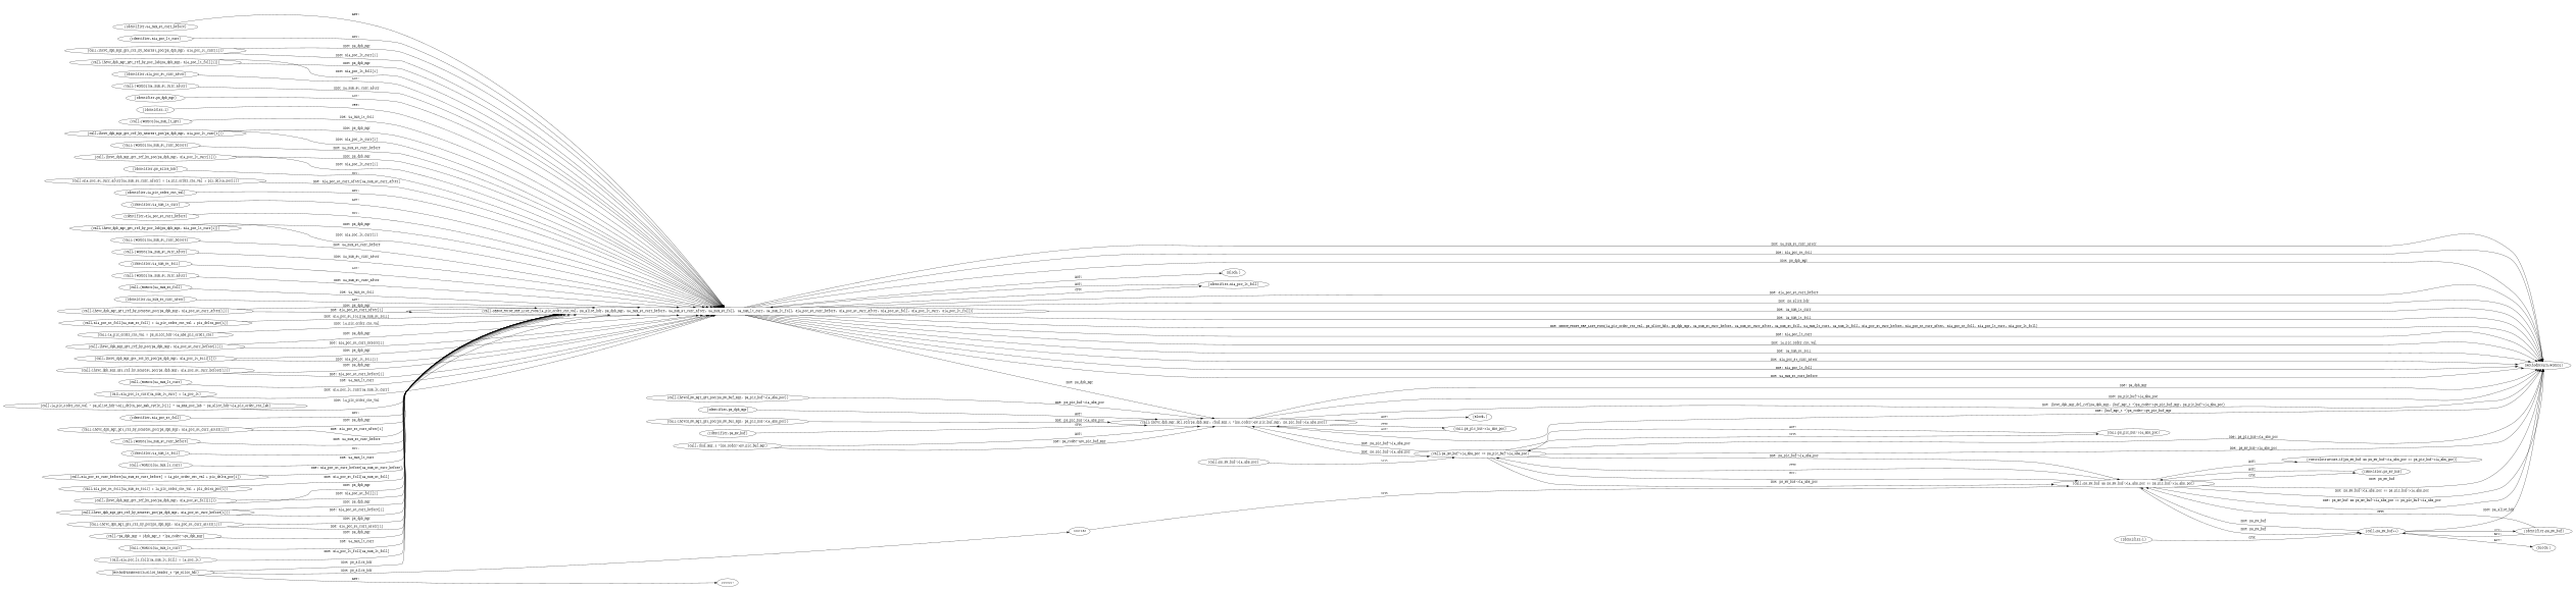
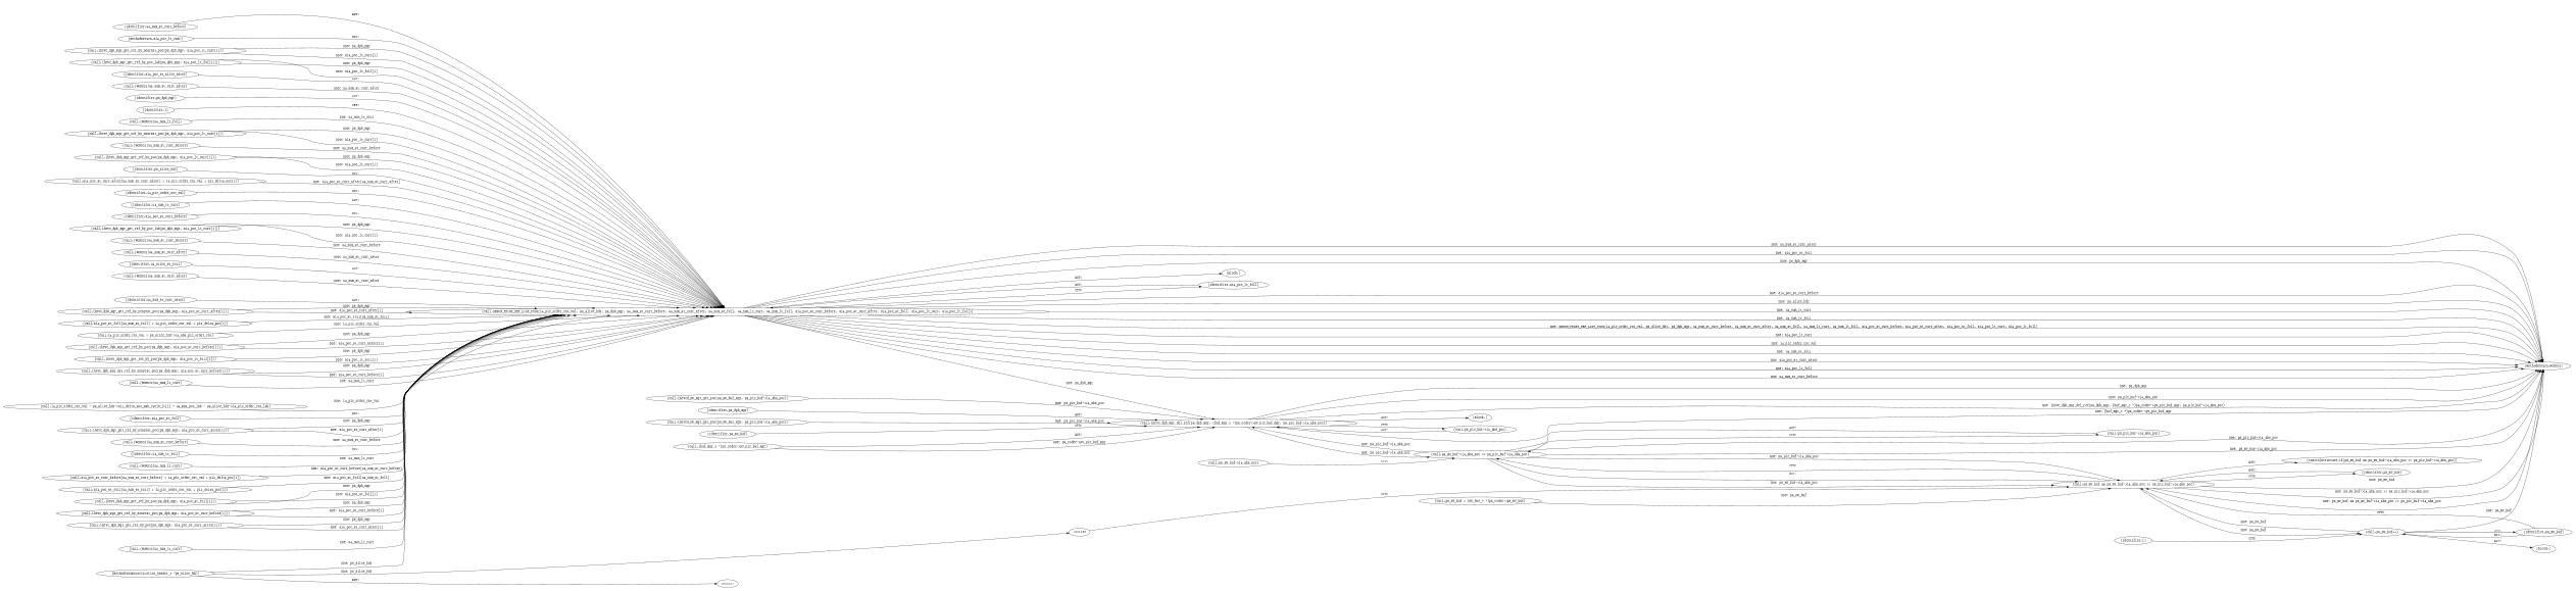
  digraph {
    fontname="Courier Prime"
    rankdir=LR
    node [fontname="Courier Prime"]
    edge [fontname="Courier Prime"]
    n1 [label="(MethodParameterIn,slice_header_t *ps_slice_hdr)"]
    n2 [label="(Call,DEBUG_PRINT_REF_LIST_POCS(i4_pic_order_cnt_val, ps_slice_hdr, ps_dpb_mgr, u4_num_st_curr_before, u4_num_st_curr_after, u4_num_st_foll, u4_num_lt_curr, u4_num_lt_foll, ai4_poc_st_curr_before, ai4_poc_st_curr_after, ai4_poc_st_foll, ai4_poc_lt_curr, ai4_poc_lt_foll))"]
    1000107
    1001286
    n5 [label="(MethodReturn,WORD32)"]
    n6 [label="(Call,ihevc_dpb_mgr_del_ref(ps_dpb_mgr, (buf_mgr_t *)ps_codec->pv_pic_buf_mgr, ps_pic_buf->i4_abs_poc))"]
    n7 [label="(Block,)"]
    n8 [label="(Identifier,ai4_poc_lt_foll)"]
    n9 [label="(Call,ps_mv_buf->i4_abs_poc == ps_pic_buf->i4_abs_poc)"]
    n10 [label="(Call,ps_pic_buf->i4_abs_poc)"]
    n11 [label="(Block,)"]
    n12 [label="(Call,ps_mv_buf && ps_mv_buf->i4_abs_poc == ps_pic_buf->i4_abs_poc)"]
    n13 [label="(Call,ps_pic_buf->i4_abs_poc)"]
    n14 [label="(Call,ps_mv_buf++)"]
    n15 [label="(ControlStructure,if(ps_mv_buf && ps_mv_buf->i4_abs_poc == ps_pic_buf->i4_abs_poc))"]
    n16 [label="(Identifier,ps_mv_buf)"]
    n17 [label="(Identifier,ps_mv_buf)"]
    n18 [label="(Block,)"]
-   n19 [label="(Identifier,ai4_poc_lt_curr)"]
+   n19 [label="(MethodReturn,ai4_poc_lt_curr)"]
    n20 [label="(Call,ihevc_dpb_mgr_get_ref_by_nearest_poc(ps_dpb_mgr, ai4_poc_lt_curr[i]))"]
    n21 [label="(Call,(buf_mgr_t *)ps_codec->pv_pic_buf_mgr)"]
    n22 [label="(Call,ihevc_dpb_mgr_get_ref_by_poc_lsb(ps_dpb_mgr, ai4_poc_lt_foll[i]))"]
-   n23 [label="(Identifier,ai4_poc_st_curr_after)"]
+   n23 [label="(Identifier,ai4_poc_st_slice_after)"]
    n24 [label="(Call,ihevcd_mv_mgr_get_poc(ps_mv_buf_mgr, ps_pic_buf->i4_abs_poc))"]
    n25 [label="(Call,(WORD32)u4_num_st_curr_after)"]
    n26 [label="(Identifier,ps_dpb_mgr)"]
    n27 [label="(Identifier,i)"]
-   n28 [label="(Call,(WORD32)u4_num_lt_get)"]
+   n28 [label="(Call,(WORD32)u4_num_lt_foll)"]
    n29 [label="(Call,ihevc_dpb_mgr_get_ref_by_nearest_poc(ps_dpb_mgr, ai4_poc_lt_curr[i]))"]
    n30 [label="(Call,(WORD32)u4_num_st_curr_before)"]
    n31 [label="(Call,ihevc_dpb_mgr_get_ref_by_poc(ps_dpb_mgr, ai4_poc_lt_curr[i]))"]
    n32 [label="(Identifier,i)"]
    n33 [label="(Identifier,ps_slice_hdr)"]
    n34 [label="(Call,ai4_poc_st_curr_after[u4_num_st_curr_after] = i4_pic_order_cnt_val + pi2_delta_poc[i])"]
    n35 [label="(Identifier,i4_pic_order_cnt_val)"]
+   n36 [label="(Call,ps_mv_buf = (mv_buf_t *)ps_codec->ps_mv_buf)"]
    n37 [label="(Identifier,u4_num_lt_curr)"]
    n38 [label="(Identifier,ai4_poc_st_curr_before)"]
    n39 [label="(Call,ihevc_dpb_mgr_get_ref_by_poc_lsb(ps_dpb_mgr, ai4_poc_lt_curr[i]))"]
    n40 [label="(Call,(WORD32)u4_num_st_curr_before)"]
    n41 [label="(Call,(WORD32)u4_num_st_curr_after)"]
-   n42 [label="(Identifier,u4_num_st_foll)"]
+   n42 [label="(Identifier,u4_slice_st_foll)"]
    n43 [label="(Call,(WORD32)u4_num_st_curr_after)"]
-   n44 [label="(Call,(WORD32)u4_num_st_foll)"]
    n45 [label="(Identifier,u4_num_st_curr_after)"]
    n46 [label="(Call,ihevc_dpb_mgr_get_ref_by_nearest_poc(ps_dpb_mgr, ai4_poc_st_curr_after[i]))"]
    n47 [label="(Call,ai4_poc_st_foll[u4_num_st_foll] = i4_pic_order_cnt_val + pi2_delta_poc[i])"]
    n48 [label="(Call,ps_mv_buf->i4_abs_poc)"]
    n49 [label="(Call,i4_pic_order_cnt_val = ps_slice_hdr->i4_abs_pic_order_cnt)"]
    n50 [label="(Call,ihevc_dpb_mgr_get_ref_by_poc(ps_dpb_mgr, ai4_poc_st_curr_before[i]))"]
    n51 [label="(Call,ihevc_dpb_mgr_get_ref_by_poc(ps_dpb_mgr, ai4_poc_lt_foll[i]))"]
    n52 [label="(Call,ihevc_dpb_mgr_get_ref_by_nearest_poc(ps_dpb_mgr, ai4_poc_st_curr_before[i]))"]
    n53 [label="(Call,(WORD32)u4_num_lt_curr)"]
    n54 [label="(Identifier,ps_dpb_mgr)"]
-   n55 [label="(Call,ai4_poc_lt_curr[u4_num_lt_curr] = i4_poc_lt)"]
    n56 [label="(Call,i4_pic_order_cnt_val - ps_slice_hdr->ai1_delta_poc_msb_cycle_lt[i] * u4_max_poc_lsb - ps_slice_hdr->i4_pic_order_cnt_lsb)"]
    n57 [label="(Identifier,ai4_poc_st_foll)"]
    n58 [label="(Call,ihevc_dpb_mgr_get_ref_by_nearest_poc(ps_dpb_mgr, ai4_poc_st_curr_after[i]))"]
    n59 [label="(Call,(WORD32)u4_num_st_curr_before)"]
    n60 [label="(Identifier,u4_num_lt_foll)"]
    n61 [label="(Call,(WORD32)u4_num_lt_curr)"]
    n62 [label="(Call,ai4_poc_st_curr_before[u4_num_st_curr_before] = i4_pic_order_cnt_val + pi2_delta_poc[i])"]
    n63 [label="(Call,ai4_poc_st_foll[u4_num_st_foll] = i4_pic_order_cnt_val + pi2_delta_poc[i])"]
    n64 [label="(Call,ihevc_dpb_mgr_get_ref_by_poc(ps_dpb_mgr, ai4_poc_st_foll[i]))"]
    n65 [label="(Call,ihevc_dpb_mgr_get_ref_by_nearest_poc(ps_dpb_mgr, ai4_poc_st_curr_before[i]))"]
    n66 [label="(Call,ihevc_dpb_mgr_get_ref_by_poc(ps_dpb_mgr, ai4_poc_st_curr_after[i]))"]
-   n67 [label="(Call,*ps_dpb_mgr = (dpb_mgr_t *)ps_codec->pv_dpb_mgr)"]
    n68 [label="(Call,ihevcd_mv_mgr_get_poc(ps_mv_buf_mgr, ps_pic_buf->i4_abs_poc))"]
    n69 [label="(Call,(WORD32)u4_num_lt_curr)"]
-   n70 [label="(Call,ai4_poc_lt_foll[u4_num_lt_foll] = i4_poc_lt)"]
    n71 [label="(Identifier,u4_num_st_curr_before)"]
    n72 [label="(Identifier,ps_mv_buf)"]
    n1 -> n2 [label="DDG: ps_slice_hdr"]
    n1 -> 1000107 [label="AST: "]
    n1 -> 1001286 [label="DDG: ps_slice_hdr"]
    n2 -> n5 [label="DDG: ai4_poc_st_curr_before"]
    n2 -> n5 [label="DDG: ps_slice_hdr"]
    n2 -> n5 [label="DDG: u4_num_lt_curr"]
    n2 -> n5 [label="DDG: u4_num_lt_foll"]
    n2 -> n5 [label="DDG: DEBUG_PRINT_REF_LIST_POCS(i4_pic_order_cnt_val, ps_slice_hdr, ps_dpb_mgr, u4_num_st_curr_before, u4_num_st_curr_after, u4_num_st_foll, u4_num_lt_curr, u4_num_lt_foll, ai4_poc_st_curr_before, ai4_poc_st_curr_after, ai4_poc_st_foll, ai4_poc_lt_curr, ai4_poc_lt_foll)"]
    n2 -> n5 [label="DDG: ai4_poc_lt_curr"]
    n2 -> n5 [label="DDG: i4_pic_order_cnt_val"]
    n2 -> n5 [label="DDG: u4_num_st_foll"]
    n2 -> n5 [label="DDG: ai4_poc_st_curr_after"]
    n2 -> n5 [label="DDG: ai4_poc_lt_foll"]
    n2 -> n5 [label="DDG: u4_num_st_curr_before"]
    n2 -> n5 [label="DDG: u4_num_st_curr_after"]
    n2 -> n5 [label="DDG: ai4_poc_st_foll"]
    n2 -> n5 [label="DDG: ps_dpb_mgr"]
    n2 -> n6 [label="DDG: ps_dpb_mgr"]
    n2 -> n7 [label="AST: "]
    n2 -> n8 [label="CFG: "]
    1001286 -> n12 [label="CFG: "]
    n6 -> n5 [label="DDG: ps_dpb_mgr"]
    n6 -> n5 [label="DDG: ps_pic_buf->i4_abs_poc"]
    n6 -> n5 [label="DDG: ihevc_dpb_mgr_del_ref(ps_dpb_mgr, (buf_mgr_t *)ps_codec->pv_pic_buf_mgr, ps_pic_buf->i4_abs_poc)"]
    n6 -> n5 [label="DDG: (buf_mgr_t *)ps_codec->pv_pic_buf_mgr"]
    n6 -> n9 [label="DDG: ps_pic_buf->i4_abs_poc"]
    n6 -> n10 [label="CFG: "]
    n6 -> n11 [label="AST: "]
    n8 -> n2 [label="AST: "]
    n9 -> n5 [label="DDG: ps_pic_buf->i4_abs_poc"]
    n9 -> n5 [label="DDG: ps_mv_buf->i4_abs_poc"]
    n9 -> n6 [label="DDG: ps_pic_buf->i4_abs_poc"]
    n9 -> n12 [label="AST: "]
    n9 -> n12 [label="DDG: ps_mv_buf->i4_abs_poc"]
    n9 -> n12 [label="DDG: ps_pic_buf->i4_abs_poc"]
    n9 -> n13 [label="CFG: "]
    n10 -> n6 [label="AST: "]
    n12 -> n5 [label="DDG: ps_mv_buf"]
    n12 -> n5 [label="DDG: ps_mv_buf->i4_abs_poc == ps_pic_buf->i4_abs_poc"]
    n12 -> n5 [label="DDG: ps_mv_buf && ps_mv_buf->i4_abs_poc == ps_pic_buf->i4_abs_poc"]
    n12 -> n9 [label="CFG: "]
    n12 -> n14 [label="DDG: ps_mv_buf"]
    n12 -> n15 [label="AST: "]
    n12 -> n16 [label="CFG: "]
    n13 -> n9 [label="AST: "]
-   n14 -> n5 [label="DDG: ps_slice_hdr"]
+   n14 -> n5 [label="DDG: ps_mv_buf"]
    n14 -> n12 [label="DDG: ps_mv_buf"]
    n14 -> n17 [label="CFG: "]
    n14 -> n18 [label="AST: "]
    n16 -> n12 [label="AST: "]
    n17 -> n12 [label="CFG: "]
    n17 -> n14 [label="AST: "]
    n19 -> n2 [label="AST: "]
    n20 -> n2 [label="DDG: ps_dpb_mgr"]
    n20 -> n2 [label="DDG: ai4_poc_lt_curr[i]"]
    n21 -> n6 [label="AST: "]
    n21 -> n6 [label="DDG: ps_codec->pv_pic_buf_mgr"]
    n22 -> n2 [label="DDG: ps_dpb_mgr"]
    n22 -> n2 [label="DDG: ai4_poc_lt_foll[i]"]
    n23 -> n2 [label="AST: "]
    n24 -> n6 [label="DDG: ps_pic_buf->i4_abs_poc"]
    n25 -> n2 [label="DDG: u4_num_st_curr_after"]
    n26 -> n2 [label="AST: "]
    n27 -> n2 [label="CFG: "]
    n28 -> n2 [label="DDG: u4_num_lt_foll"]
    n29 -> n2 [label="DDG: ps_dpb_mgr"]
    n29 -> n2 [label="DDG: ai4_poc_lt_curr[i]"]
    n30 -> n2 [label="DDG: u4_num_st_curr_before"]
    n31 -> n2 [label="DDG: ps_dpb_mgr"]
    n31 -> n2 [label="DDG: ai4_poc_lt_curr[i]"]
    n32 -> n14 [label="CFG: "]
    n33 -> n2 [label="AST: "]
    n34 -> n2 [label="DDG: ai4_poc_st_curr_after[u4_num_st_curr_after]"]
    n35 -> n2 [label="AST: "]
+   n36 -> n12 [label="DDG: ps_mv_buf"]
    n37 -> n2 [label="AST: "]
    n38 -> n2 [label="AST: "]
    n39 -> n2 [label="DDG: ps_dpb_mgr"]
    n39 -> n2 [label="DDG: ai4_poc_lt_curr[i]"]
    n40 -> n2 [label="DDG: u4_num_st_curr_before"]
    n41 -> n2 [label="DDG: u4_num_st_curr_after"]
    n42 -> n2 [label="AST: "]
    n43 -> n2 [label="DDG: u4_num_st_curr_after"]
-   n44 -> n2 [label="DDG: u4_num_st_foll"]
    n45 -> n2 [label="AST: "]
    n46 -> n2 [label="DDG: ps_dpb_mgr"]
    n46 -> n2 [label="DDG: ai4_poc_st_curr_after[i]"]
    n47 -> n2 [label="DDG: ai4_poc_st_foll[u4_num_st_foll]"]
    n48 -> n9 [label="CFG: "]
    n49 -> n2 [label="DDG: i4_pic_order_cnt_val"]
    n50 -> n2 [label="DDG: ps_dpb_mgr"]
    n50 -> n2 [label="DDG: ai4_poc_st_curr_before[i]"]
    n51 -> n2 [label="DDG: ps_dpb_mgr"]
    n51 -> n2 [label="DDG: ai4_poc_lt_foll[i]"]
    n52 -> n2 [label="DDG: ps_dpb_mgr"]
    n52 -> n2 [label="DDG: ai4_poc_st_curr_before[i]"]
    n53 -> n2 [label="DDG: u4_num_lt_curr"]
    n54 -> n6 [label="AST: "]
-   n55 -> n2 [label="DDG: ai4_poc_lt_curr[u4_num_lt_curr]"]
    n56 -> n2 [label="DDG: i4_pic_order_cnt_val"]
    n57 -> n2 [label="AST: "]
    n58 -> n2 [label="DDG: ps_dpb_mgr"]
    n58 -> n2 [label="DDG: ai4_poc_st_curr_after[i]"]
    n59 -> n2 [label="DDG: u4_num_st_curr_before"]
    n60 -> n2 [label="AST: "]
    n61 -> n2 [label="DDG: u4_num_lt_curr"]
    n62 -> n2 [label="DDG: ai4_poc_st_curr_before[u4_num_st_curr_before]"]
    n63 -> n2 [label="DDG: ai4_poc_st_foll[u4_num_st_foll]"]
    n64 -> n2 [label="DDG: ps_dpb_mgr"]
    n64 -> n2 [label="DDG: ai4_poc_st_foll[i]"]
    n65 -> n2 [label="DDG: ps_dpb_mgr"]
    n65 -> n2 [label="DDG: ai4_poc_st_curr_before[i]"]
    n66 -> n2 [label="DDG: ps_dpb_mgr"]
    n66 -> n2 [label="DDG: ai4_poc_st_curr_after[i]"]
-   n67 -> n2 [label="DDG: ps_dpb_mgr"]
    n68 -> n6 [label="DDG: ps_pic_buf->i4_abs_poc"]
    n69 -> n2 [label="DDG: u4_num_lt_curr"]
-   n70 -> n2 [label="DDG: ai4_poc_lt_foll[u4_num_lt_foll]"]
    n71 -> n2 [label="AST: "]
    n72 -> n6 [label="CFG: "]
  }
